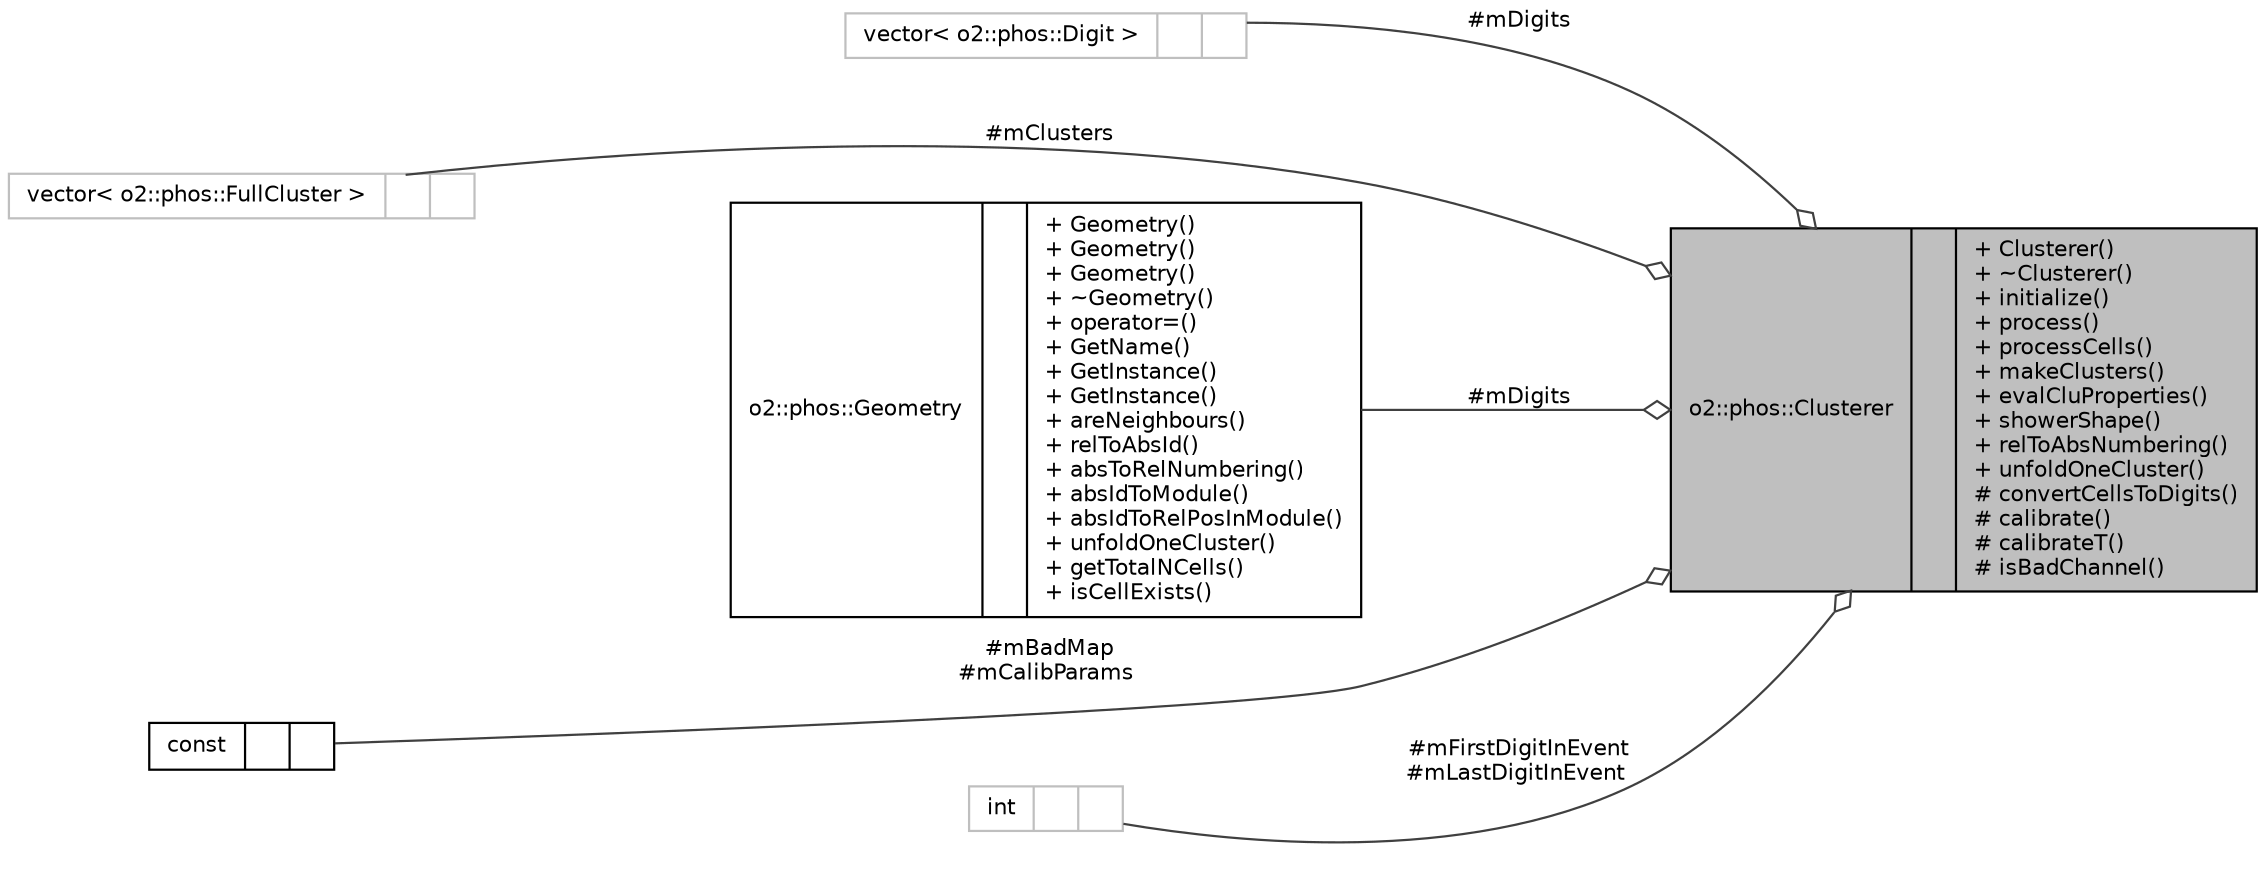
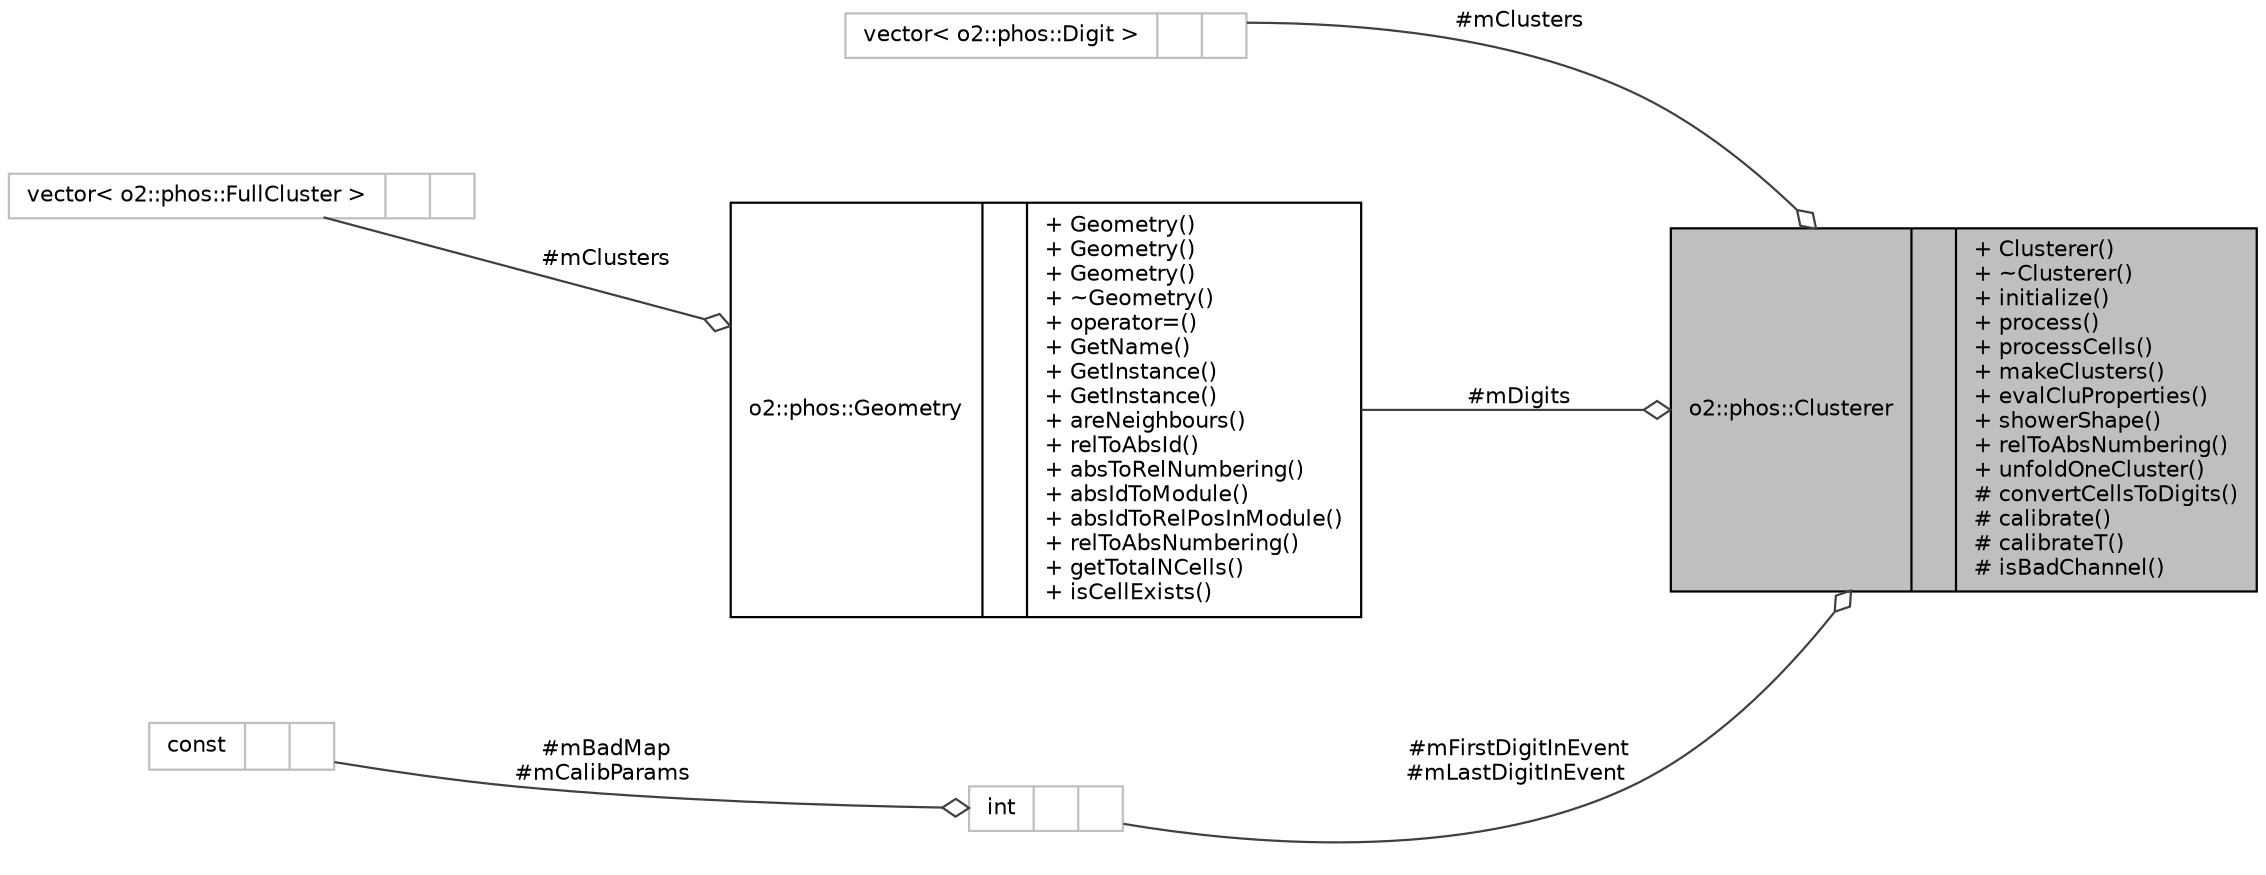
  digraph {
    rankdir=LR
    node [color=grey75 fontname=Helvetica fontsize=10 shape=record]
    edge [arrowhead=odiamond color=grey25 fontname=Helvetica fontsize=10 labelfontname=Helvetica labelfontsize=10 style=solid]
    n1 [color=black fillcolor=grey75 fontcolor=black height=0.2 label="{o2::phos::Clusterer\n||+ Clusterer()\l+ ~Clusterer()\l+ initialize()\l+ process()\l+ processCells()\l+ makeClusters()\l+ evalCluProperties()\l+ showerShape()\l+ relToAbsNumbering()\l+ unfoldOneCluster()\l# convertCellsToDigits()\l# calibrate()\l# calibrateT()\l# isBadChannel()\l}" style=filled width=0.4]
    n2 [height=0.2 label="{vector\< o2::phos::Digit \>\n||}" width=0.4]
    n3 [height=0.2 label="{vector\< o2::phos::FullCluster \>\n||}" width=0.4]
    n4 [height=0.2 label="{int\n||}" width=0.4]
-   n5 [color=black height=0.2 label="{o2::phos::Geometry\n||+ Geometry()\l+ Geometry()\l+ Geometry()\l+ ~Geometry()\l+ operator=()\l+ GetName()\l+ GetInstance()\l+ GetInstance()\l+ areNeighbours()\l+ relToAbsId()\l+ absToRelNumbering()\l+ absIdToModule()\l+ absIdToRelPosInModule()\l+ unfoldOneCluster()\l+ getTotalNCells()\l+ isCellExists()\l}" width=0.4]
-   n6 [color=black height=0.2 label="{const\n||}" width=0.4]
-   n2 -> n1 [label=" #mDigits"]
-   n3 -> n1 [label=" #mClusters"]
+   n5 [color=black height=0.2 label="{o2::phos::Geometry\n||+ Geometry()\l+ Geometry()\l+ Geometry()\l+ ~Geometry()\l+ operator=()\l+ GetName()\l+ GetInstance()\l+ GetInstance()\l+ areNeighbours()\l+ relToAbsId()\l+ absToRelNumbering()\l+ absIdToModule()\l+ absIdToRelPosInModule()\l+ relToAbsNumbering()\l+ getTotalNCells()\l+ isCellExists()\l}" width=0.4]
+   n6 [height=0.2 label="{const\n||}" width=0.4]
+   n2 -> n1 [label=" #mClusters"]
+   n3 -> n5 [label=" #mClusters"]
    n4 -> n1 [label=" #mFirstDigitInEvent\n#mLastDigitInEvent"]
    n5 -> n1 [label=" #mDigits"]
-   n6 -> n1 [label=" #mBadMap\n#mCalibParams"]
+   n6 -> n4 [label=" #mBadMap\n#mCalibParams"]
  }
